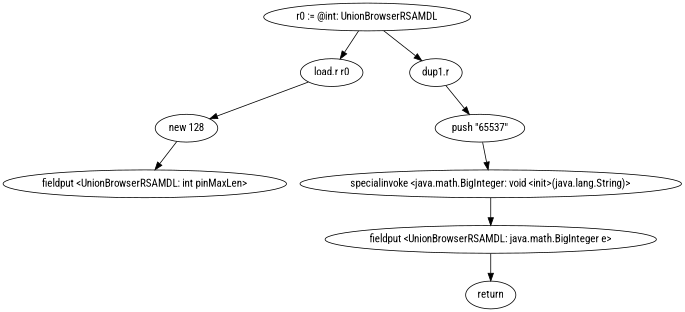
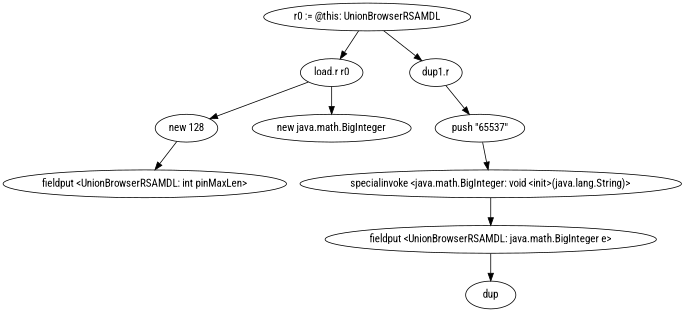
  digraph {
    fontname="Roboto Condensed"
    node [fontname="Roboto Condensed"]
    edge [fontname="Roboto Condensed"]
-   "r0 := @this: UnionBrowserRSAMDL" [label="r0 := @int: UnionBrowserRSAMDL"]
+   "r0 := @this: UnionBrowserRSAMDL"
    "load.r r0"
    "dup1.r"
    n4 [label="new 128"]
+   "new java.math.BigInteger"
    "fieldput <UnionBrowserRSAMDL: int pinMaxLen>"
    "push \"65537\""
    "specialinvoke <java.math.BigInteger: void <init>(java.lang.String)>"
    "fieldput <UnionBrowserRSAMDL: java.math.BigInteger e>"
-   return
+   return [label=dup]
    "r0 := @this: UnionBrowserRSAMDL" -> "load.r r0"
    "r0 := @this: UnionBrowserRSAMDL" -> "dup1.r"
    "load.r r0" -> n4
+   "load.r r0" -> "new java.math.BigInteger"
    "dup1.r" -> "push \"65537\""
    n4 -> "fieldput <UnionBrowserRSAMDL: int pinMaxLen>"
    "push \"65537\"" -> "specialinvoke <java.math.BigInteger: void <init>(java.lang.String)>"
    "specialinvoke <java.math.BigInteger: void <init>(java.lang.String)>" -> "fieldput <UnionBrowserRSAMDL: java.math.BigInteger e>"
    "fieldput <UnionBrowserRSAMDL: java.math.BigInteger e>" -> return
  }
